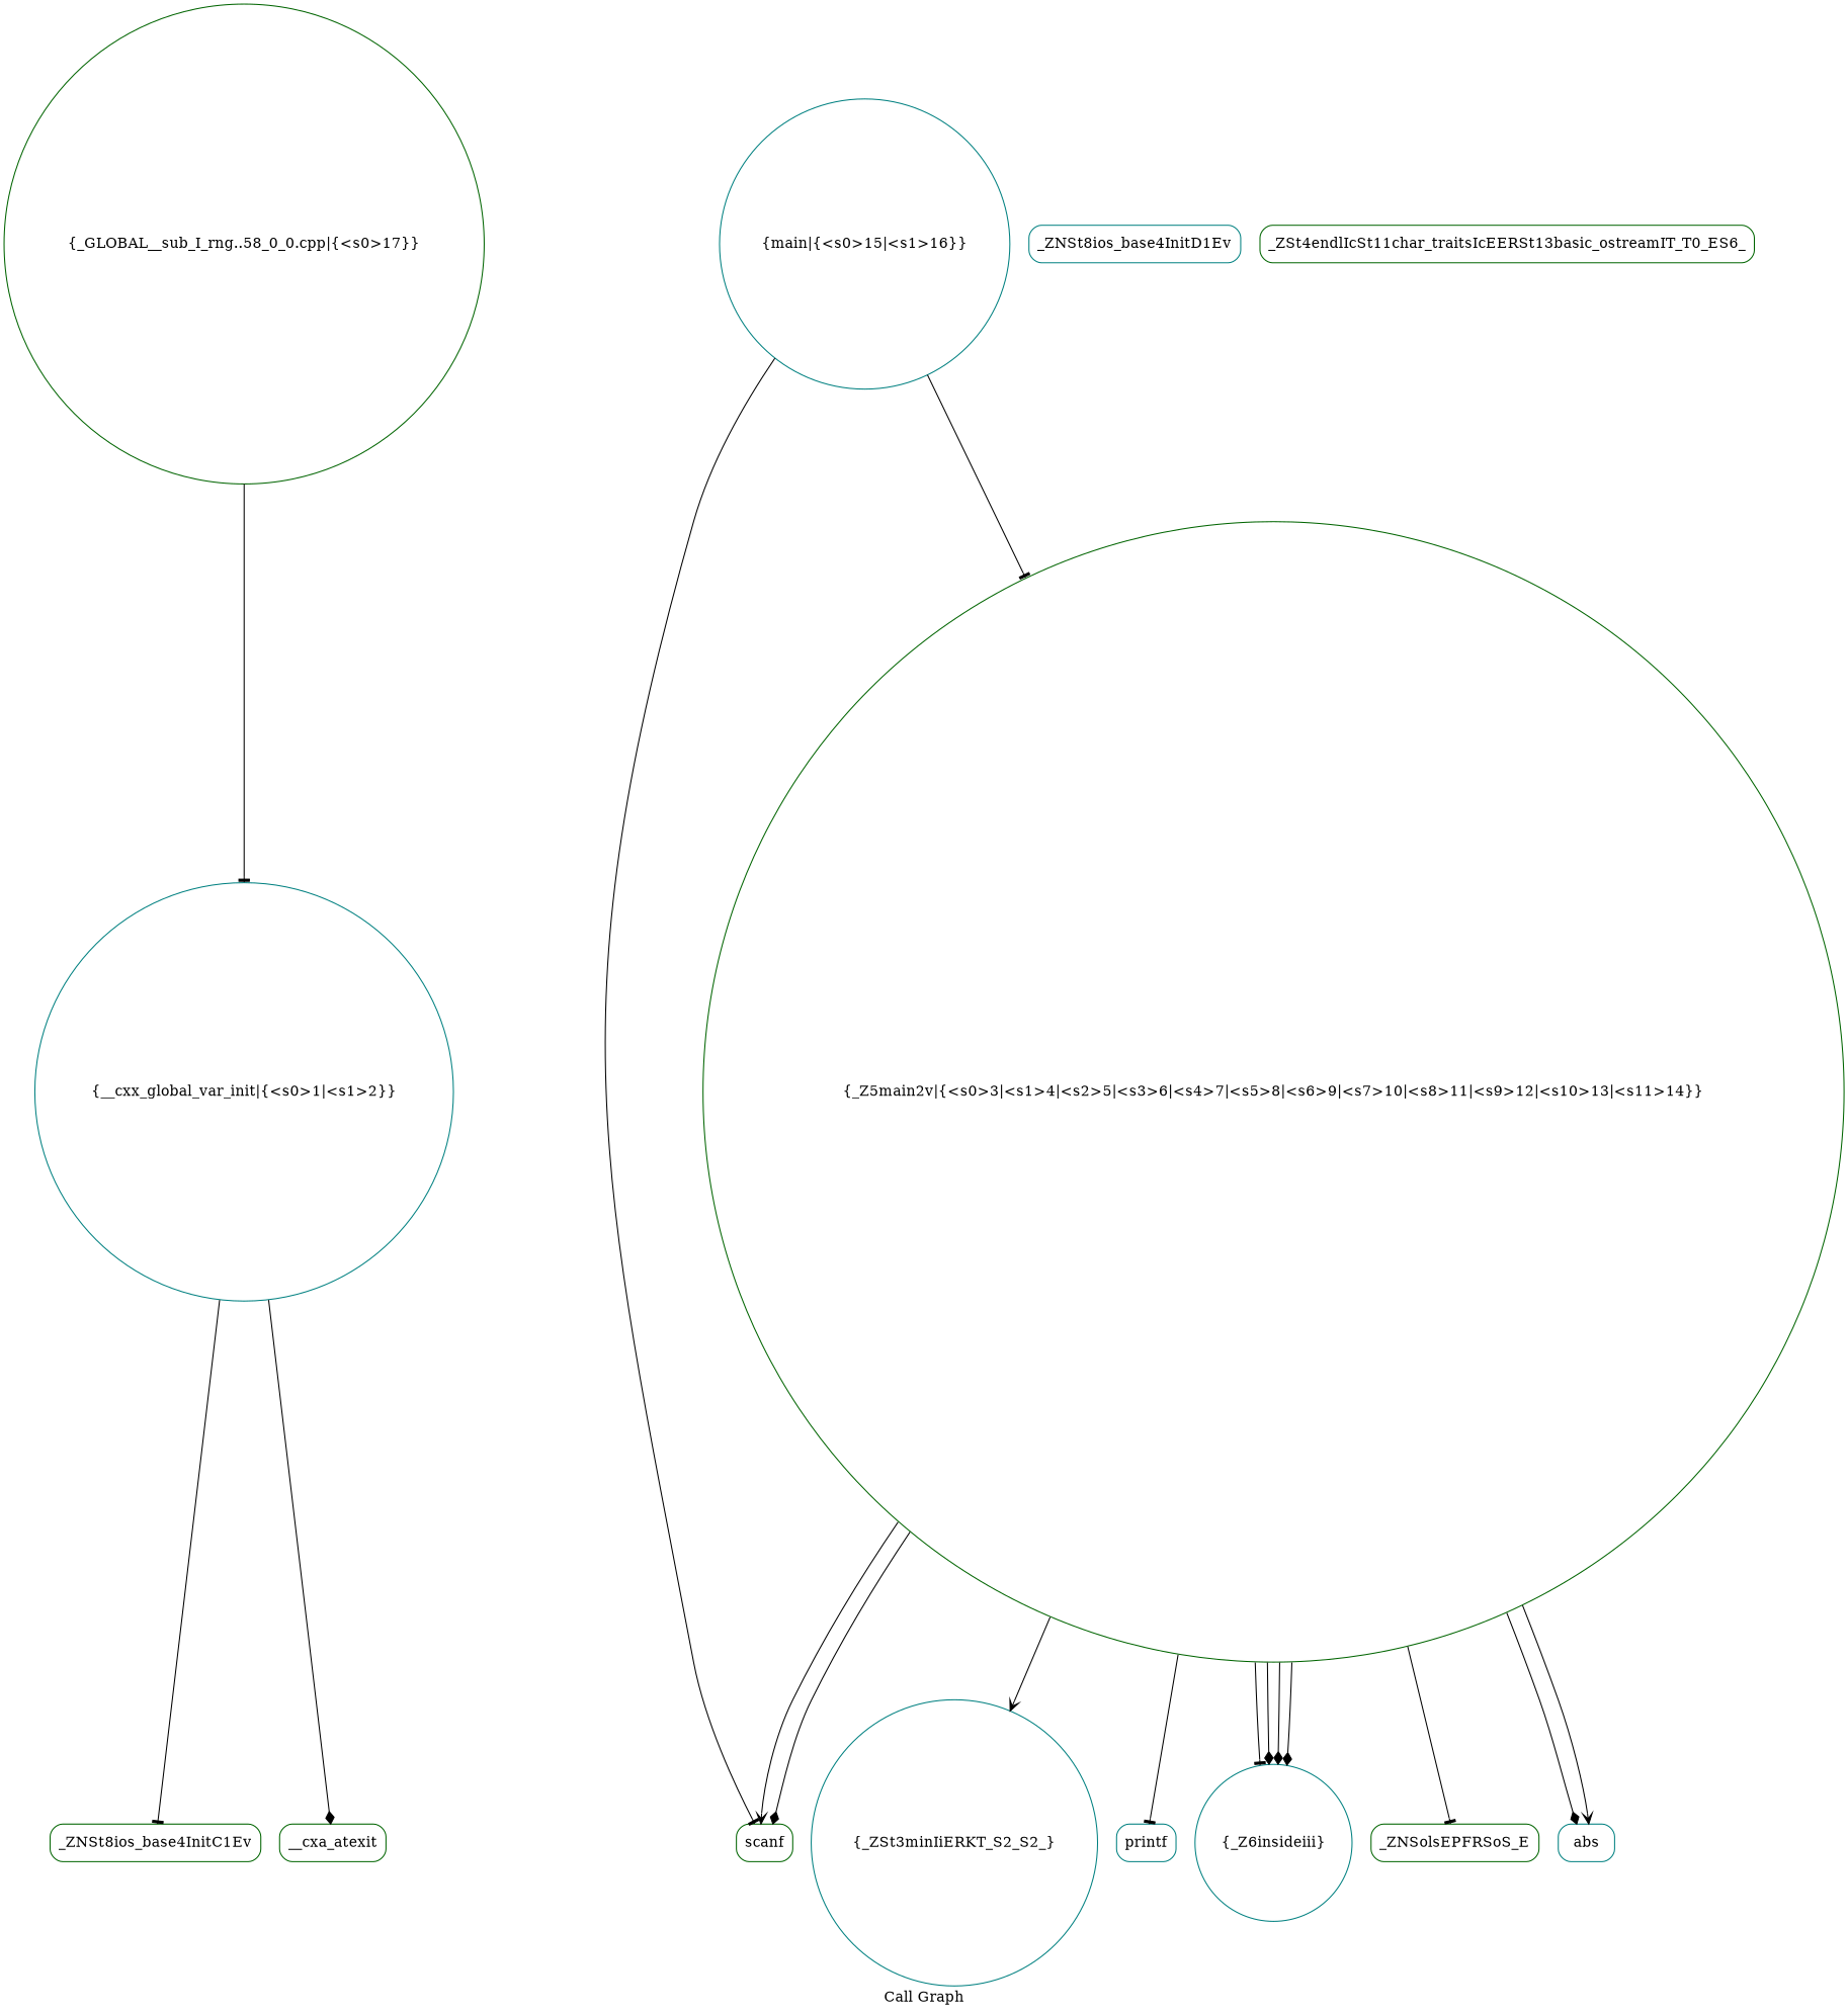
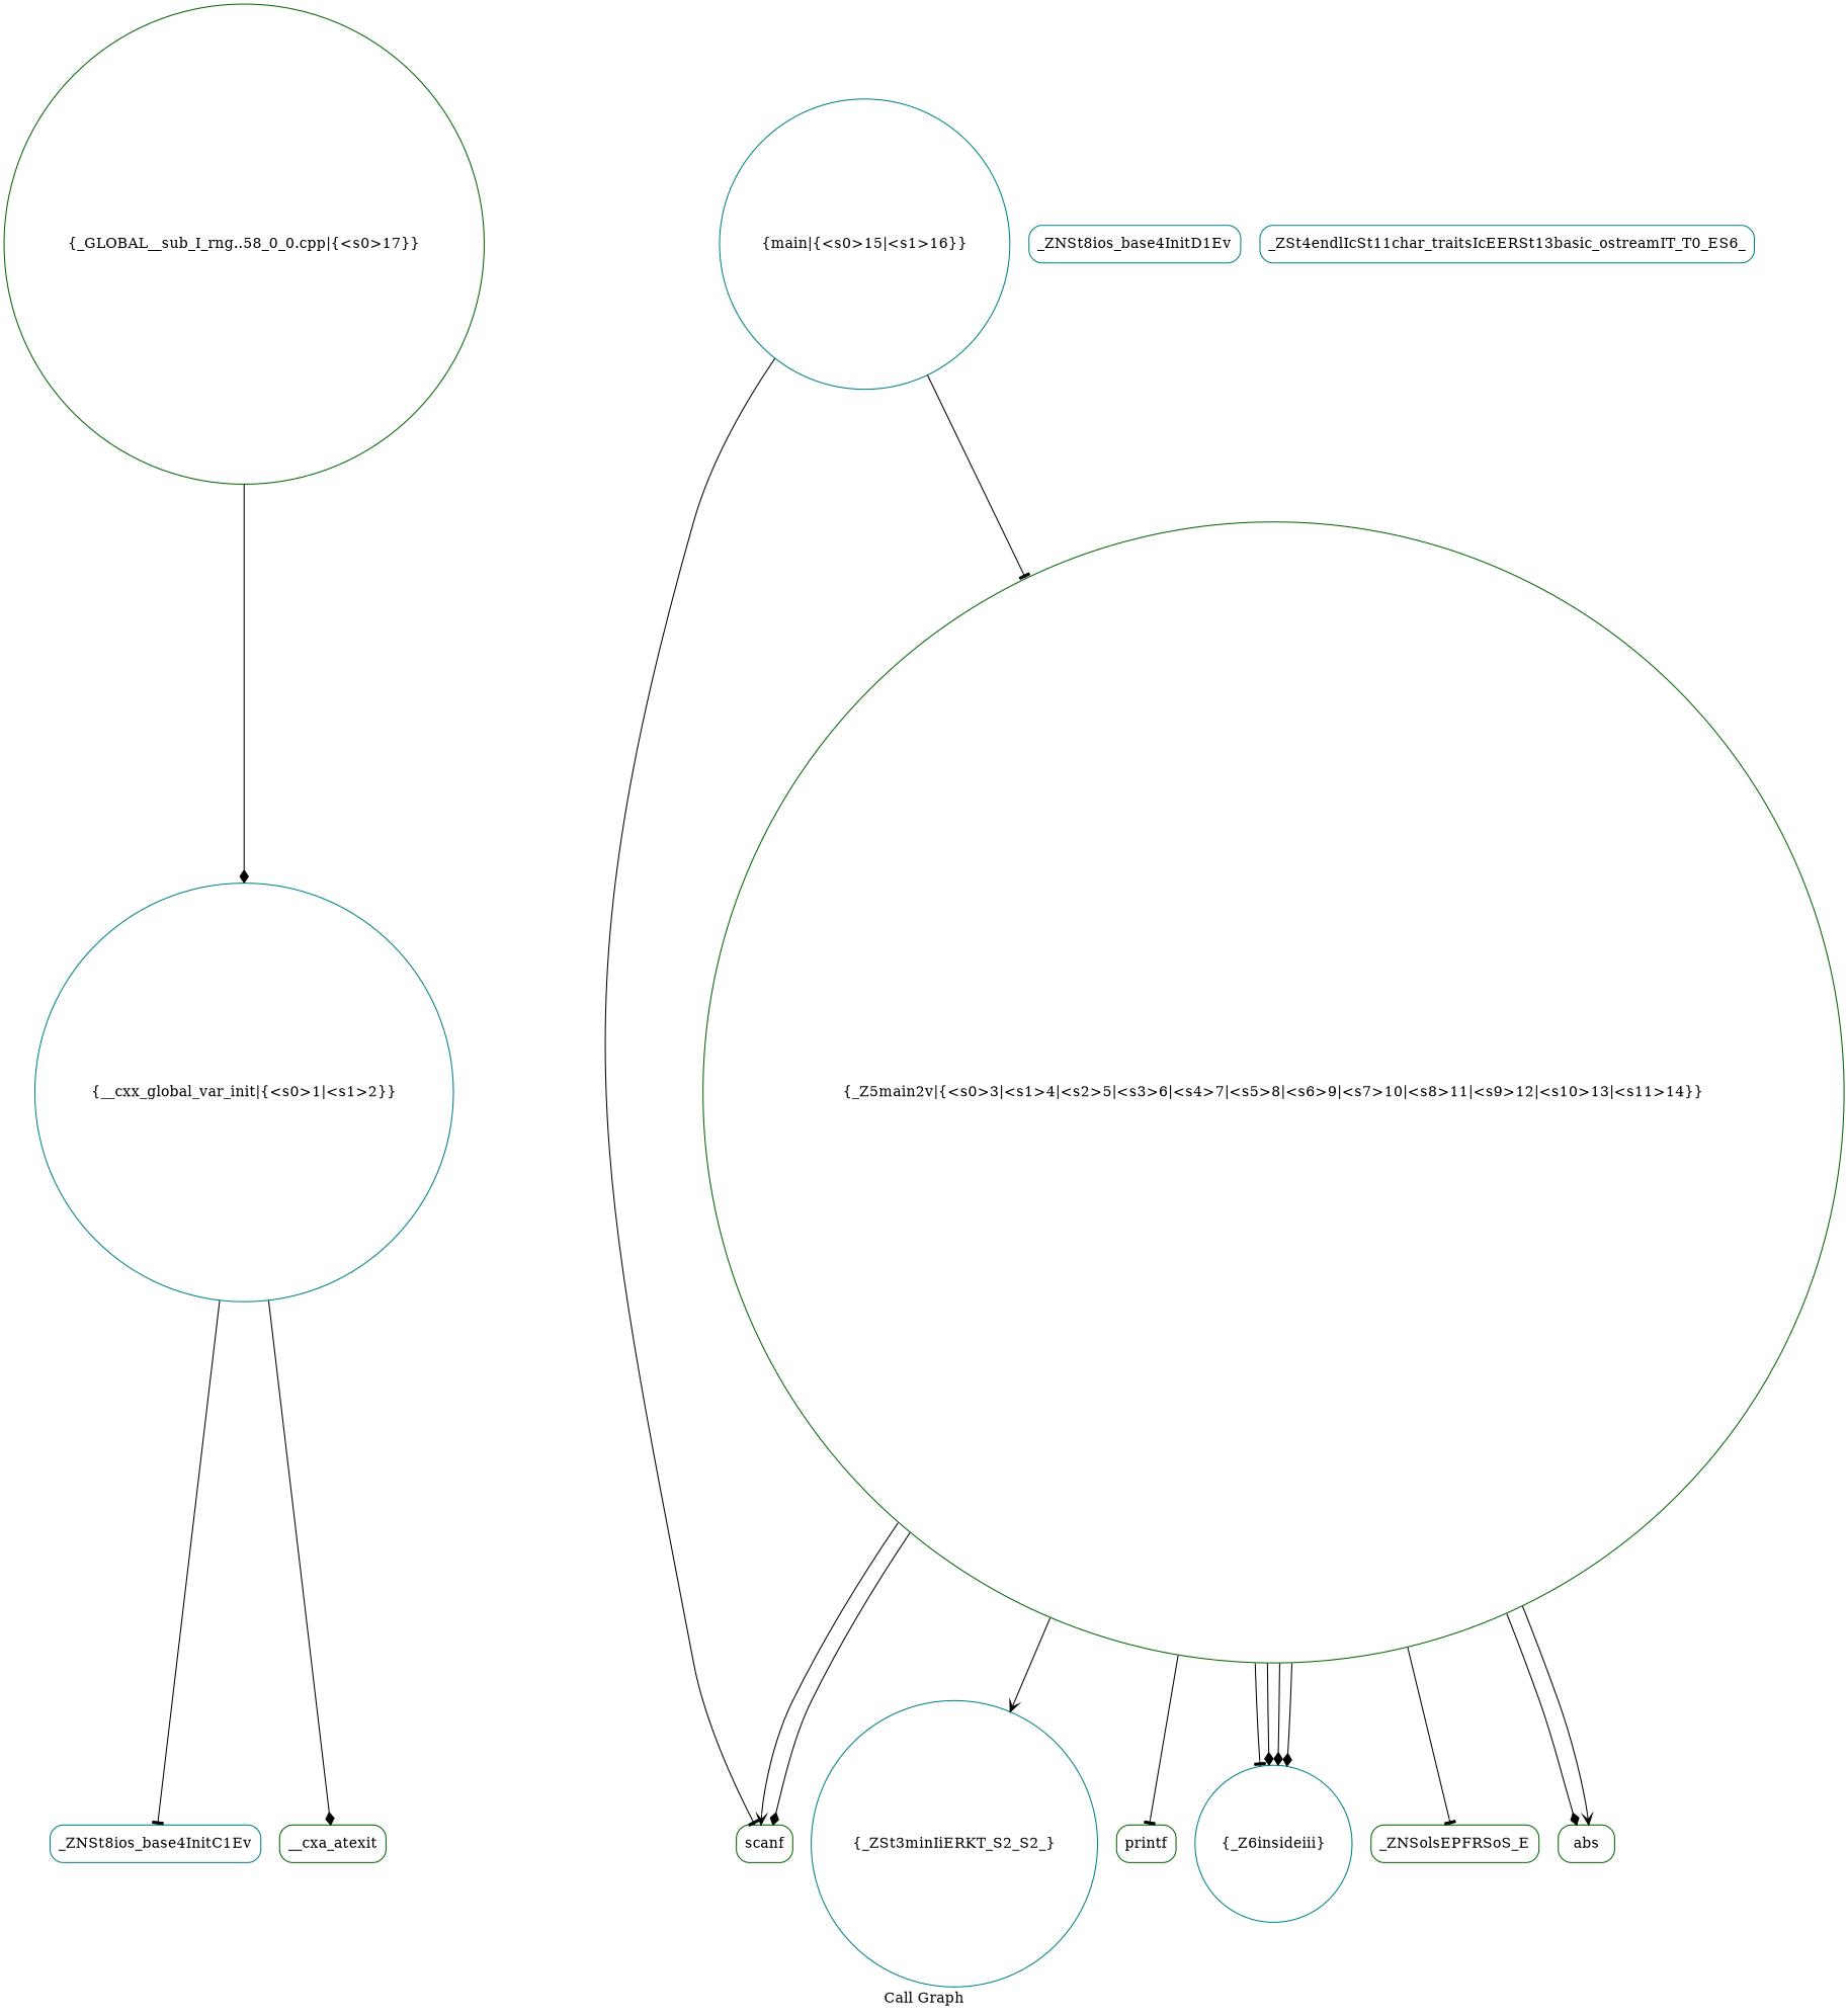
  digraph {
    label="Call Graph"
    node [color=teal shape=Mrecord]
    edge [arrowhead=diamond color=black tailport=s0]
    n1 [label="{__cxx_global_var_init|{<s0>1|<s1>2}}" shape=circle]
-   n2 [color=darkgreen label="{_ZNSt8ios_base4InitC1Ev}"]
+   n2 [label="{_ZNSt8ios_base4InitC1Ev}"]
    n3 [color=darkgreen label="{__cxa_atexit}"]
    n4 [label="{_ZSt3minIiERKT_S2_S2_}" shape=circle]
    n5 [color=darkgreen label="{_GLOBAL__sub_I_rng..58_0_0.cpp|{<s0>17}}" shape=circle]
    n6 [label="{_ZNSt8ios_base4InitD1Ev}"]
-   n7 [label="{printf}"]
+   n7 [color=darkgreen label="{printf}"]
    n8 [label="{_Z6insideiii}" shape=circle]
    n9 [color=darkgreen label="{_ZNSolsEPFRSoS_E}"]
    n10 [color=darkgreen label="{scanf}"]
    n11 [label="{main|{<s0>15|<s1>16}}" shape=circle]
    n12 [color=darkgreen label="{_Z5main2v|{<s0>3|<s1>4|<s2>5|<s3>6|<s4>7|<s5>8|<s6>9|<s7>10|<s8>11|<s9>12|<s10>13|<s11>14}}" shape=circle]
-   n13 [label="{abs}"]
-   n14 [color=darkgreen label="{_ZSt4endlIcSt11char_traitsIcEERSt13basic_ostreamIT_T0_ES6_}"]
+   n13 [color=darkgreen label="{abs}"]
+   n14 [label="{_ZSt4endlIcSt11char_traitsIcEERSt13basic_ostreamIT_T0_ES6_}"]
    n1 -> n2 [arrowhead=tee]
    n1 -> n3 [tailport=s1]
-   n5 -> n1 [arrowhead=tee]
+   n5 -> n1
    n11 -> n10 [arrowhead=tee]
    n11 -> n12 [arrowhead=tee tailport=s1]
    n12 -> n4 [arrowhead=vee tailport=s8]
    n12 -> n7 [arrowhead=tee tailport=s9]
    n12 -> n8 [arrowhead=tee tailport=s1]
    n12 -> n8 [tailport=s3]
    n12 -> n8 [tailport=s4]
    n12 -> n8 [tailport=s5]
    n12 -> n9 [arrowhead=tee tailport=s11]
    n12 -> n10 [arrowhead=vee]
    n12 -> n10 [tailport=s2]
    n12 -> n13 [tailport=s6]
    n12 -> n13 [arrowhead=vee tailport=s7]
  }
